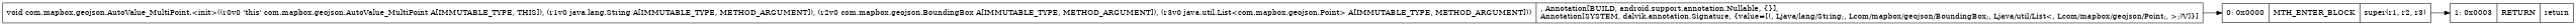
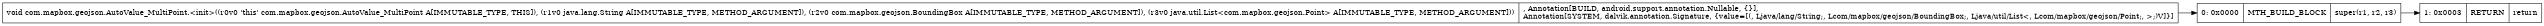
  digraph {
    rankdir=LR
    node [shape=record]
-   n1 [label="{0\:\ 0x0000|MTH_ENTER_BLOCK\l|super(r1, r2, r3)\l}"]
+   n1 [label="{0\:\ 0x0000|MTH_BUILD_BLOCK\l|super(r1, r2, r3)\l}"]
    n2 [label="{1\:\ 0x0003|RETURN\l|return\l}"]
    n3 [label="{void com.mapbox.geojson.AutoValue_MultiPoint.\<init\>((r0v0 'this' com.mapbox.geojson.AutoValue_MultiPoint A[IMMUTABLE_TYPE, THIS]), (r1v0 java.lang.String A[IMMUTABLE_TYPE, METHOD_ARGUMENT]), (r2v0 com.mapbox.geojson.BoundingBox A[IMMUTABLE_TYPE, METHOD_ARGUMENT]), (r3v0 java.util.List\<com.mapbox.geojson.Point\> A[IMMUTABLE_TYPE, METHOD_ARGUMENT]))  | , Annotation[BUILD, android.support.annotation.Nullable, \{\}], \lAnnotation[SYSTEM, dalvik.annotation.Signature, \{value=[(, Ljava\/lang\/String;, Lcom\/mapbox\/geojson\/BoundingBox;, Ljava\/util\/List\<, Lcom\/mapbox\/geojson\/Point;, \>;)V]\}]\l}"]
    n1 -> n2
    n3 -> n1
  }
